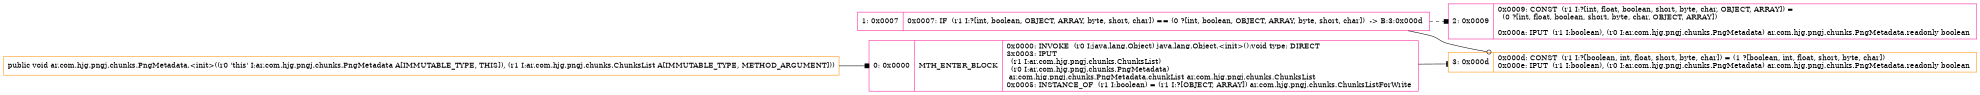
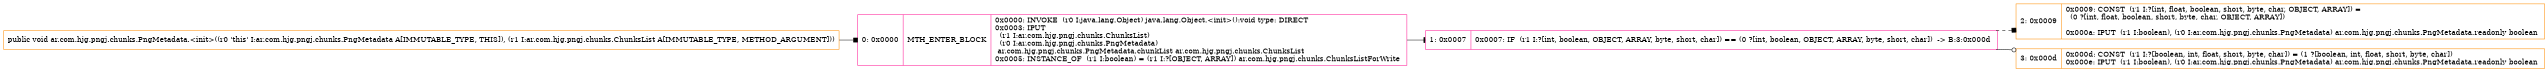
  digraph {
    rankdir=LR
    node [color=deeppink shape=record]
    edge [arrowhead=box]
-   n1 [label="{0\:\ 0x0000|MTH_ENTER_BLOCK\l|0x0000: INVOKE  (r0 I:java.lang.Object) java.lang.Object.\<init\>():void type: DIRECT \l3x0003: IPUT  \l  (r1 I:ar.com.hjg.pngj.chunks.ChunksList)\l  (r0 I:ar.com.hjg.pngj.chunks.PngMetadata)\l ar.com.hjg.pngj.chunks.PngMetadata.chunkList ar.com.hjg.pngj.chunks.ChunksList \l0x0005: INSTANCE_OF  (r1 I:boolean) = (r1 I:?[OBJECT, ARRAY]) ar.com.hjg.pngj.chunks.ChunksListForWrite \l}"]
+   n1 [label="{0\:\ 0x0000|MTH_ENTER_BLOCK\l|0x0000: INVOKE  (r0 I:java.lang.Object) java.lang.Object.\<init\>():void type: DIRECT \l0x0003: IPUT  \l  (r1 I:ar.com.hjg.pngj.chunks.ChunksList)\l  (r0 I:ar.com.hjg.pngj.chunks.PngMetadata)\l ar.com.hjg.pngj.chunks.PngMetadata.chunkList ar.com.hjg.pngj.chunks.ChunksList \l0x0005: INSTANCE_OF  (r1 I:boolean) = (r1 I:?[OBJECT, ARRAY]) ar.com.hjg.pngj.chunks.ChunksListForWrite \l}"]
    n2 [label="{1\:\ 0x0007|0x0007: IF  (r1 I:?[int, boolean, OBJECT, ARRAY, byte, short, char]) == (0 ?[int, boolean, OBJECT, ARRAY, byte, short, char])  \-\> B:3:0x000d \l}"]
-   n3 [label="{2\:\ 0x0009|0x0009: CONST  (r1 I:?[int, float, boolean, short, byte, char, OBJECT, ARRAY]) = \l  (0 ?[int, float, boolean, short, byte, char, OBJECT, ARRAY])\l \l0x000a: IPUT  (r1 I:boolean), (r0 I:ar.com.hjg.pngj.chunks.PngMetadata) ar.com.hjg.pngj.chunks.PngMetadata.readonly boolean \l}"]
+   n3 [color=darkorange label="{2\:\ 0x0009|0x0009: CONST  (r1 I:?[int, float, boolean, short, byte, char, OBJECT, ARRAY]) = \l  (0 ?[int, float, boolean, short, byte, char, OBJECT, ARRAY])\l \l0x000a: IPUT  (r1 I:boolean), (r0 I:ar.com.hjg.pngj.chunks.PngMetadata) ar.com.hjg.pngj.chunks.PngMetadata.readonly boolean \l}"]
    n4 [color=darkorange label="{3\:\ 0x000d|0x000d: CONST  (r1 I:?[boolean, int, float, short, byte, char]) = (1 ?[boolean, int, float, short, byte, char]) \l0x000e: IPUT  (r1 I:boolean), (r0 I:ar.com.hjg.pngj.chunks.PngMetadata) ar.com.hjg.pngj.chunks.PngMetadata.readonly boolean \l}"]
    n5 [color=darkorange label="{public void ar.com.hjg.pngj.chunks.PngMetadata.\<init\>((r0 'this' I:ar.com.hjg.pngj.chunks.PngMetadata A[IMMUTABLE_TYPE, THIS]), (r1 I:ar.com.hjg.pngj.chunks.ChunksList A[IMMUTABLE_TYPE, METHOD_ARGUMENT])) }"]
-   n1 -> n4 [arrowhead=tee]
+   n1 -> n2 [arrowhead=tee]
    n2 -> n3 [style=dashed]
    n2 -> n4 [arrowhead=odot]
    n5 -> n1
  }
